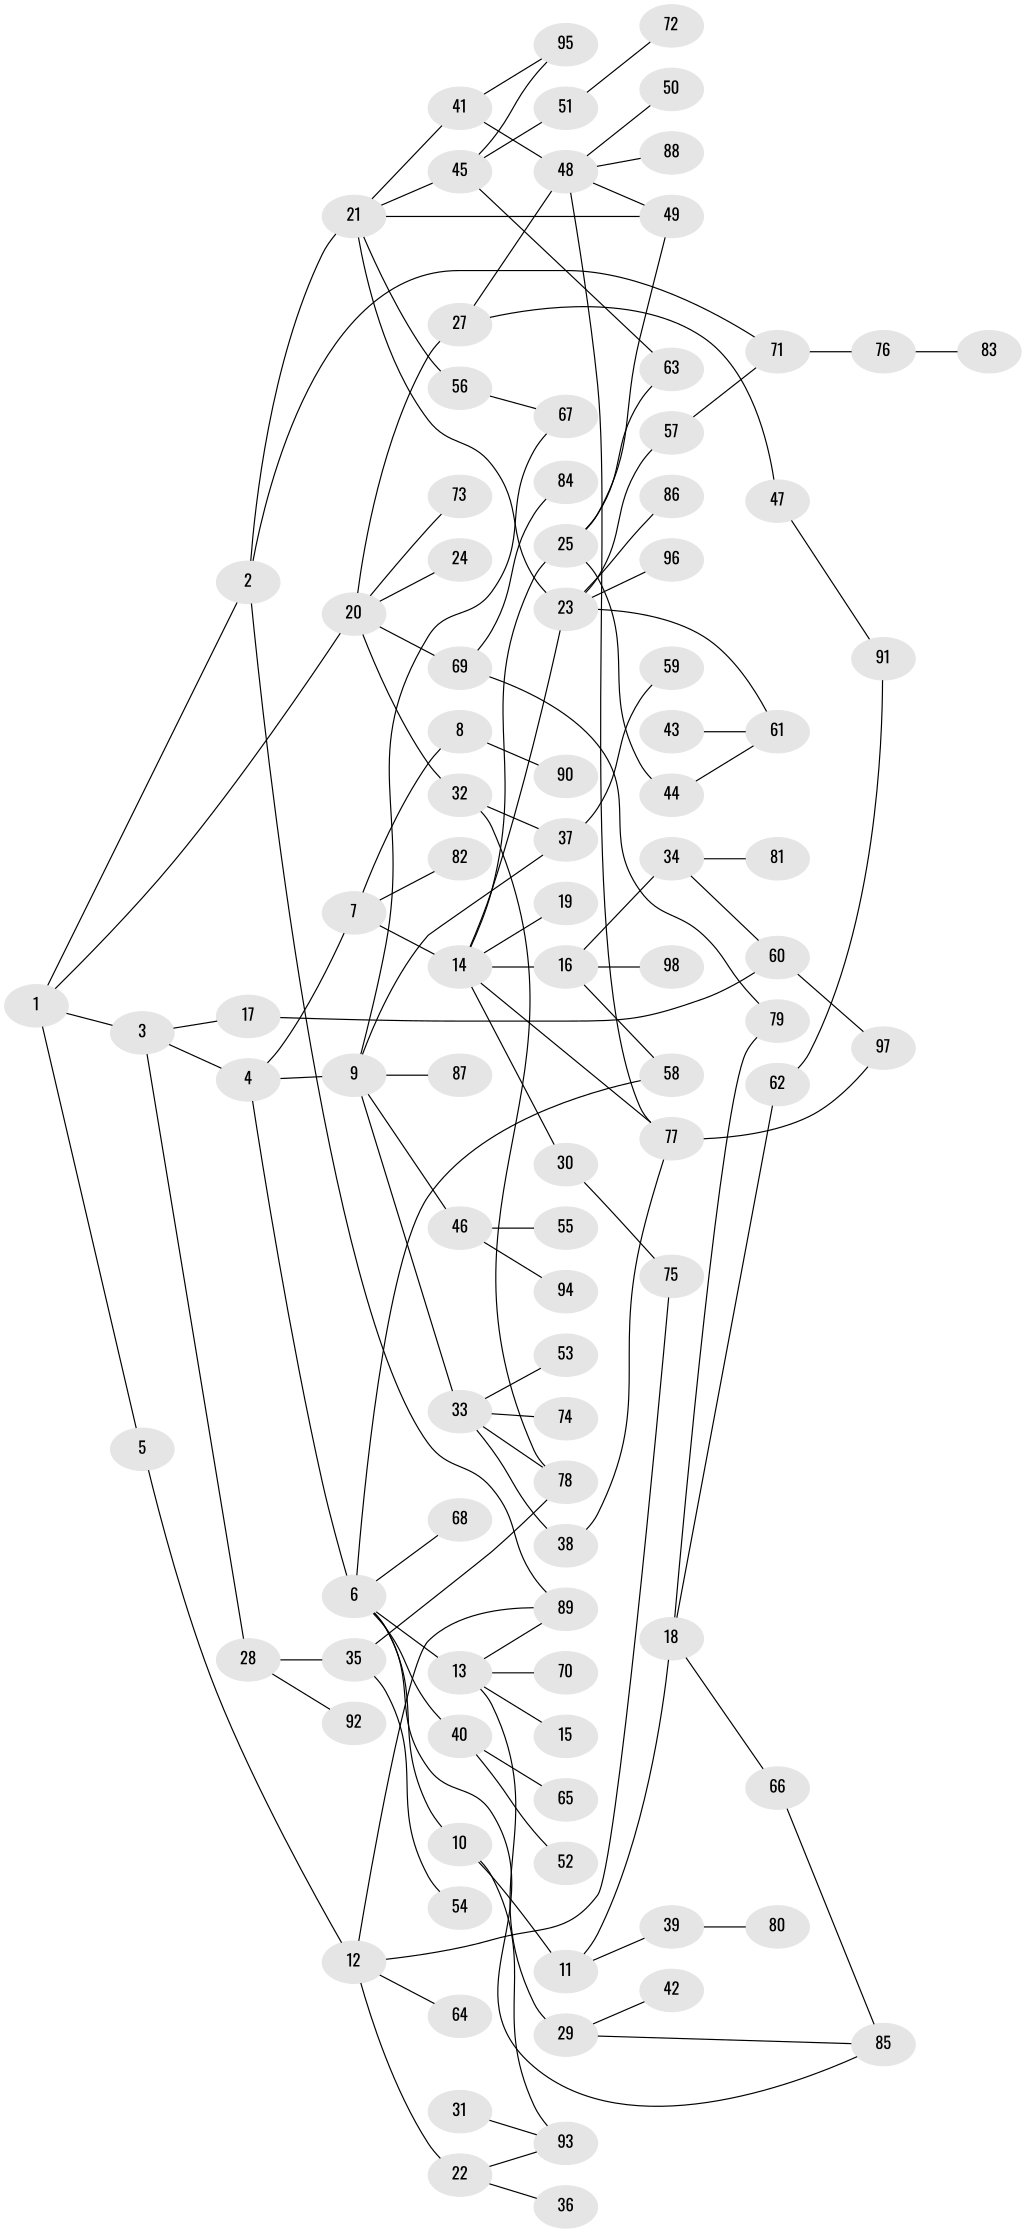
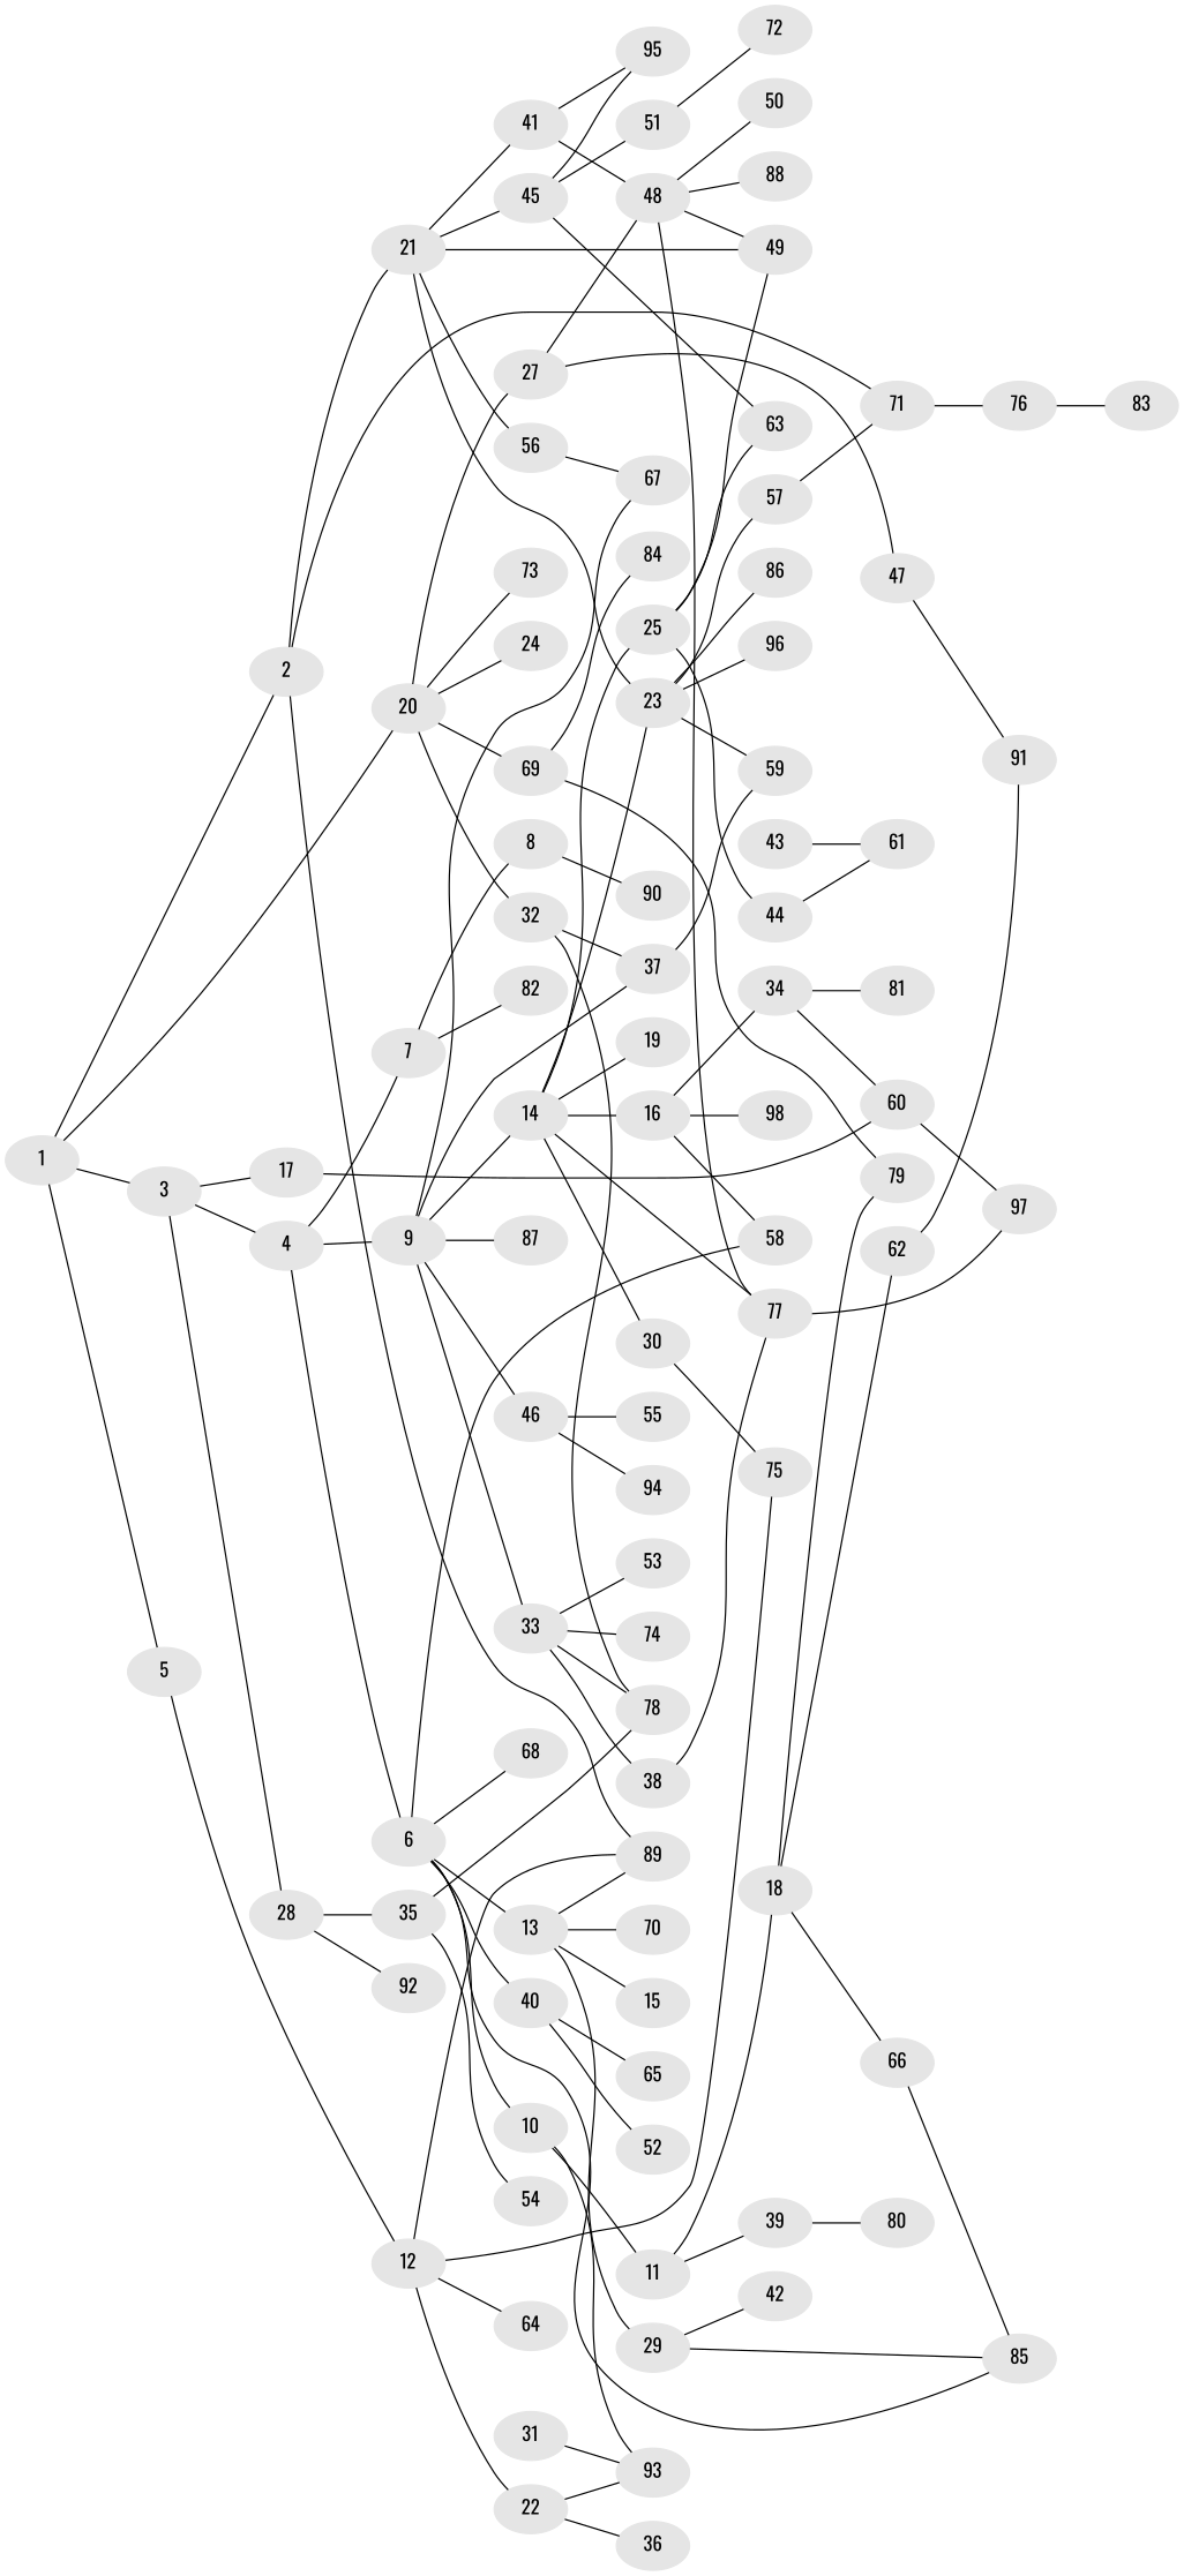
  graph {
    fontname=Oswald
    rankdir=LR
    node [color=gray90 fontname=Oswald style=filled]
    edge [fontname=Oswald]
    1
    2
    3
    5
    20
    21
    71
    89
    4
    17
    28
    12
    24
    27
    32
    69
    73
    23
    41
    45
    49
    56
    76
    6
    7
    9
    60
    35
    92
    10
    13
    40
    58
    68
    85
    8
    82
    14
    33
    37
    46
    67
    87
    22
    64
    75
    11
    93
    15
    29
    70
    52
    65
    90
    16
    19
    25
    30
    77
    78
    38
    53
    74
    59
    55
    94
    18
    39
    62
    66
    79
    31
    80
    36
    42
    43
    61
    34
    98
    57
    86
    96
    44
    63
    97
    81
    91
    47
    48
    84
    95
    51
    50
    88
    54
    72
    83
    1 -- 2
    1 -- 3
    1 -- 5
    1 -- 20
    2 -- 21
    2 -- 71
    2 -- 89
    3 -- 4
    3 -- 17
    3 -- 28
    5 -- 12
    20 -- 24
    20 -- 27
    20 -- 32
    20 -- 69
    20 -- 73
    21 -- 23
    21 -- 41
    21 -- 45
    21 -- 49
    21 -- 56
    71 -- 76
    4 -- 6
    4 -- 7
    4 -- 9
    17 -- 60
    28 -- 35
    28 -- 92
    12 -- 89
    12 -- 22
    12 -- 64
    12 -- 75
    27 -- 47
    27 -- 48
    32 -- 37
    32 -- 78
    69 -- 79
    69 -- 84
-   23 -- 61
+   23 -- 59
    23 -- 57
    23 -- 86
    23 -- 96
    41 -- 48
    41 -- 95
    45 -- 63
    45 -- 95
    45 -- 51
    56 -- 67
    76 -- 83
    6 -- 10
    6 -- 13
    6 -- 40
    6 -- 58
    6 -- 68
    6 -- 85
    7 -- 8
    7 -- 82
-   7 -- 14
+   9 -- 14
    9 -- 33
    9 -- 37
    9 -- 46
    9 -- 67
    9 -- 87
    60 -- 97
    35 -- 78
    35 -- 54
    10 -- 11
    10 -- 93
    13 -- 89
    13 -- 15
    13 -- 29
    13 -- 70
    40 -- 52
    40 -- 65
    8 -- 90
    14 -- 23
    14 -- 16
    14 -- 19
    14 -- 25
    14 -- 30
    14 -- 77
    33 -- 78
    33 -- 38
    33 -- 53
    33 -- 74
    37 -- 59
    46 -- 55
    46 -- 94
    22 -- 93
    22 -- 36
    11 -- 18
    11 -- 39
    29 -- 85
    29 -- 42
    16 -- 58
    16 -- 34
    16 -- 98
    25 -- 49
    25 -- 44
    25 -- 63
    30 -- 75
    77 -- 97
    38 -- 77
    18 -- 62
    18 -- 66
    18 -- 79
    39 -- 80
    62 -- 91
    66 -- 85
    31 -- 93
    43 -- 61
    34 -- 60
    34 -- 81
    57 -- 71
    44 -- 61
    47 -- 91
    48 -- 49
    48 -- 77
    48 -- 50
    48 -- 88
    51 -- 72
  }
